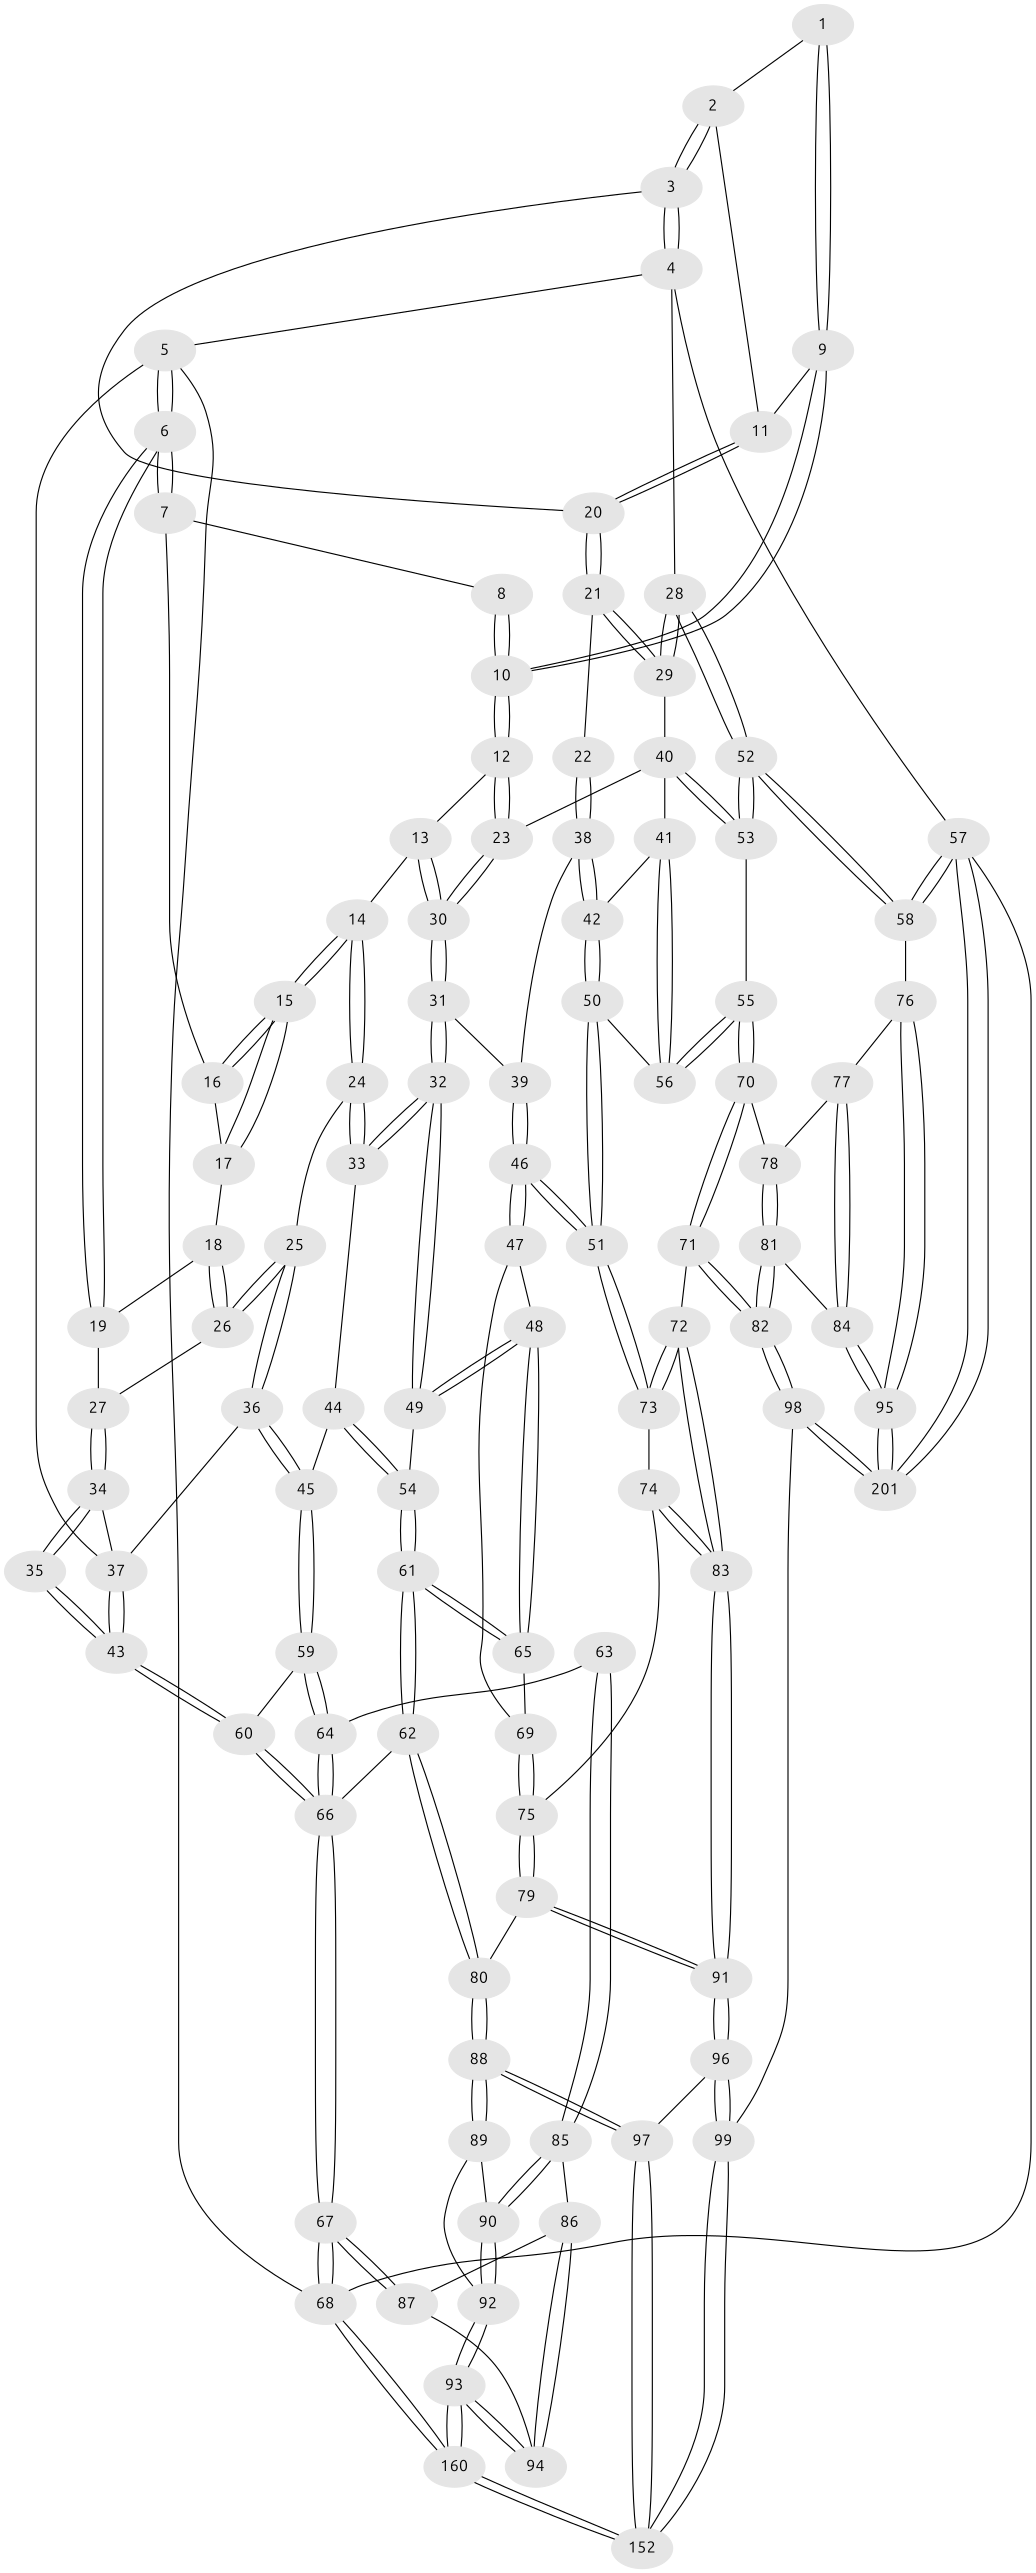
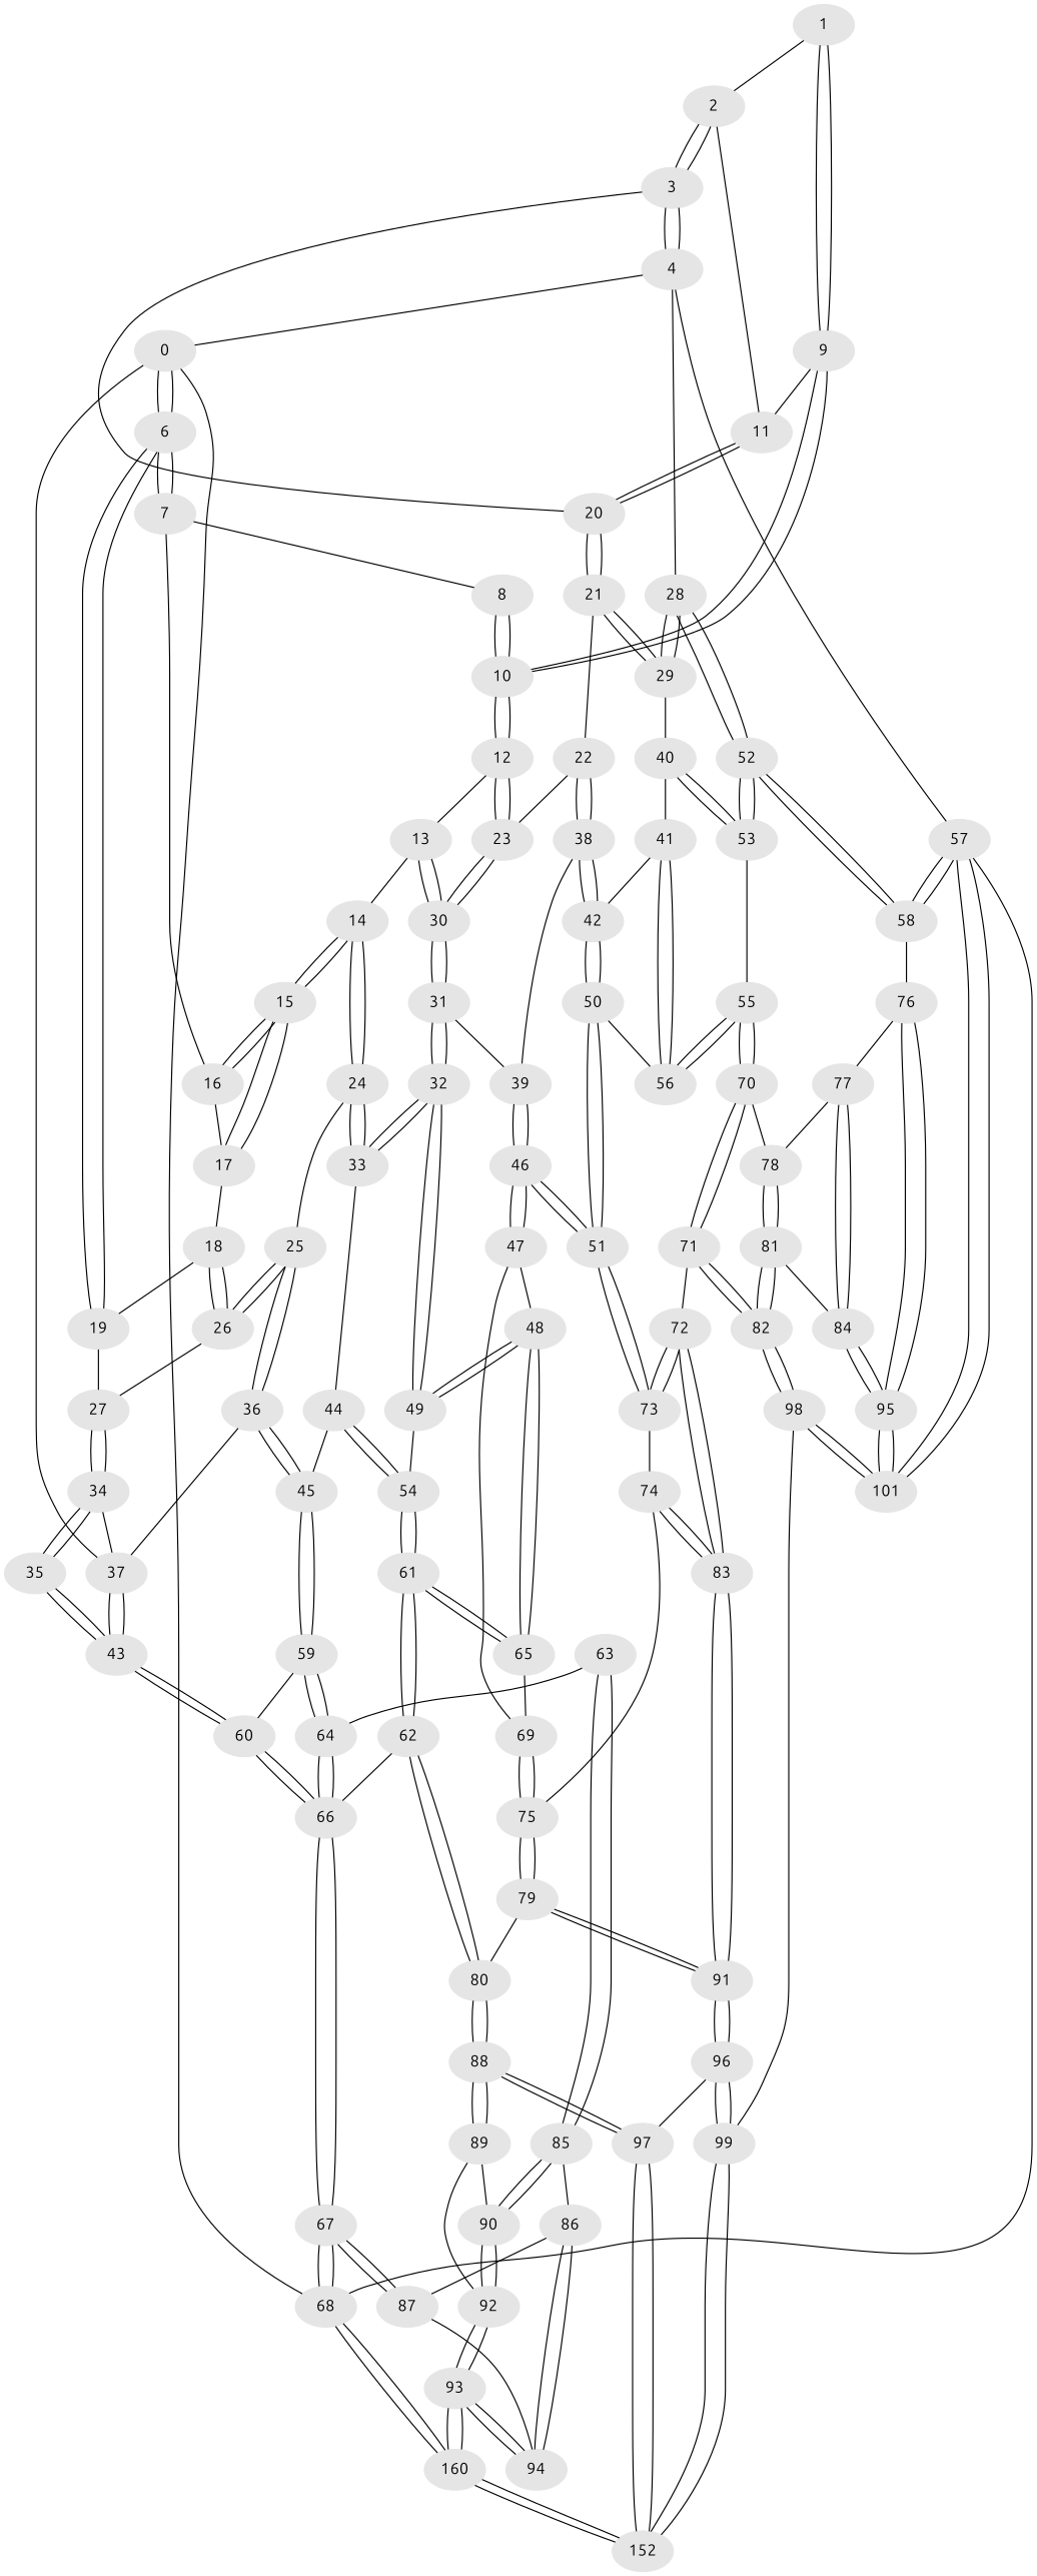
  graph {
    fontname=Ubuntu
    node [color=gray90 fontname=Ubuntu style=filled]
    edge [fontname=Ubuntu]
    1
    2
    9
    3
    11
    10
    4
    20
-   5
+   5 [label=0]
    28
    57
    21
    6
    68
    37
    29
    52
    58
-   101 [label=201]
+   101
    7
    19
    35
    43
    n24 [label=160]
    8
    16
    27
    17
    12
    13
    23
    14
    30
    15
    24
    31
    25
    33
    18
    26
    34
    22
    38
    40
    39
    42
    36
    44
    45
    53
    41
    32
    49
    46
    54
    60
    59
    50
    47
    51
    56
    55
    66
    61
    64
    48
    69
    73
    65
    75
    74
    76
    70
    62
    71
    78
    77
    95
    67
    80
    63
    85
    88
    86
    90
    87
    94
    n88 [label=152]
    79
    72
    82
    81
    83
    98
    91
    84
    96
    89
    97
    99
    92
    93
    1 -- 2
    1 -- 9
    1 -- 9
    2 -- 3
    2 -- 3
    2 -- 11
    9 -- 11
    9 -- 10
    9 -- 10
    3 -- 4
    3 -- 4
    3 -- 20
    11 -- 20
    11 -- 20
    10 -- 12
    10 -- 12
    4 -- 5
    4 -- 28
    4 -- 57
    20 -- 21
    20 -- 21
    5 -- 6
    5 -- 6
    5 -- 68
    5 -- 37
    28 -- 29
    28 -- 29
    28 -- 52
    28 -- 52
    57 -- 68
    57 -- 58
    57 -- 58
    57 -- 101
    57 -- 101
    21 -- 29
    21 -- 29
    21 -- 22
    6 -- 7
    6 -- 7
    6 -- 19
    6 -- 19
    68 -- n24
    68 -- n24
    37 -- 43
    37 -- 43
    29 -- 40
    52 -- 58
    52 -- 58
    52 -- 53
    52 -- 53
    58 -- 76
    7 -- 8
    7 -- 16
    19 -- 27
    35 -- 43
    35 -- 43
    43 -- 60
    43 -- 60
    n24 -- n88
    n24 -- n88
    8 -- 10
    8 -- 10
    16 -- 17
    27 -- 34
    27 -- 34
    17 -- 18
    12 -- 13
    12 -- 23
    12 -- 23
    13 -- 14
    13 -- 30
    13 -- 30
    23 -- 30
    23 -- 30
    14 -- 15
    14 -- 15
    14 -- 24
    14 -- 24
    30 -- 31
    30 -- 31
    15 -- 16
    15 -- 16
    15 -- 17
    15 -- 17
    24 -- 25
    24 -- 33
    24 -- 33
    31 -- 39
    31 -- 32
    31 -- 32
    25 -- 26
    25 -- 26
    25 -- 36
    25 -- 36
    33 -- 44
    18 -- 19
    18 -- 26
    18 -- 26
    26 -- 27
    34 -- 37
    34 -- 35
    34 -- 35
-   40 -- 23
+   22 -- 23
    22 -- 38
    22 -- 38
    38 -- 39
    38 -- 42
    38 -- 42
    40 -- 53
    40 -- 53
    40 -- 41
    39 -- 46
    39 -- 46
    42 -- 50
    42 -- 50
    36 -- 37
    36 -- 45
    36 -- 45
    44 -- 45
    44 -- 54
    44 -- 54
    45 -- 59
    45 -- 59
    53 -- 55
    41 -- 42
    41 -- 56
    41 -- 56
    32 -- 33
    32 -- 33
    32 -- 49
    32 -- 49
    49 -- 54
    46 -- 47
    46 -- 47
    46 -- 51
    46 -- 51
    54 -- 61
    54 -- 61
    60 -- 66
    60 -- 66
    59 -- 60
    59 -- 64
    59 -- 64
    50 -- 51
    50 -- 51
    50 -- 56
    47 -- 48
    47 -- 69
    51 -- 73
    51 -- 73
    55 -- 56
    55 -- 56
    55 -- 70
    55 -- 70
    66 -- 67
    66 -- 67
    61 -- 65
    61 -- 65
    61 -- 62
    61 -- 62
    64 -- 66
    64 -- 66
    48 -- 49
    48 -- 49
    48 -- 65
    48 -- 65
    69 -- 75
    69 -- 75
    73 -- 74
    65 -- 69
    75 -- 79
    75 -- 79
    74 -- 75
    74 -- 83
    74 -- 83
    76 -- 77
    76 -- 95
    76 -- 95
    70 -- 71
    70 -- 71
    70 -- 78
    62 -- 66
    62 -- 80
    62 -- 80
    71 -- 72
    71 -- 82
    71 -- 82
    78 -- 81
    78 -- 81
    77 -- 78
    77 -- 84
    77 -- 84
    95 -- 101
    95 -- 101
    67 -- 68
    67 -- 68
    67 -- 87
    67 -- 87
    80 -- 88
    80 -- 88
    63 -- 64
    63 -- 85
    63 -- 85
    85 -- 86
    85 -- 90
    85 -- 90
    88 -- 89
    88 -- 89
    88 -- 97
    88 -- 97
    86 -- 87
    86 -- 94
    86 -- 94
    90 -- 92
    90 -- 92
    87 -- 94
    79 -- 80
    79 -- 91
    79 -- 91
    72 -- 73
    72 -- 73
    72 -- 83
    72 -- 83
    82 -- 98
    82 -- 98
    81 -- 82
    81 -- 82
    81 -- 84
    83 -- 91
    83 -- 91
    98 -- 101
    98 -- 101
    98 -- 99
    91 -- 96
    91 -- 96
    84 -- 95
    84 -- 95
    96 -- 97
    96 -- 99
    96 -- 99
    89 -- 90
    89 -- 92
    97 -- n88
    97 -- n88
    99 -- n88
    99 -- n88
    92 -- 93
    92 -- 93
    93 -- n24
    93 -- n24
    93 -- 94
    93 -- 94
  }
